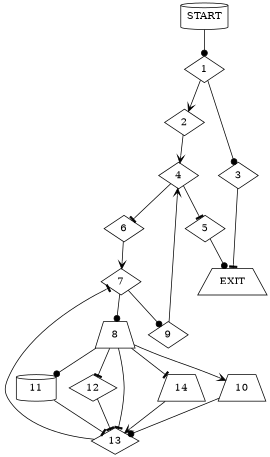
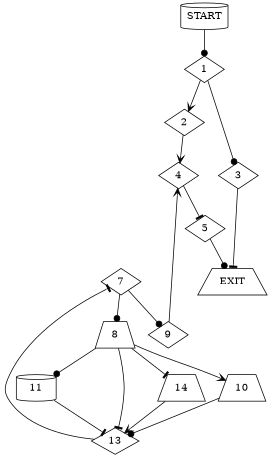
  digraph {
    node [shape=diamond]
    edge [arrowhead=tee]
    n1 [label=START shape=cylinder]
    1
    2
    3
    n5 [label=EXIT shape=trapezium]
    4
    5
-   6
    7
    8 [shape=trapezium]
    9
    10 [shape=trapezium]
    11 [shape=cylinder]
-   12
    13
    14 [shape=trapezium]
    n1 -> 1 [arrowhead=dot]
    1 -> 2 [arrowhead=vee]
    1 -> 3 [arrowhead=dot]
    2 -> 4 [arrowhead=vee]
    3 -> n5
    4 -> 5
-   4 -> 6
    5 -> n5 [arrowhead=dot]
-   6 -> 7 [arrowhead=vee]
    7 -> 8 [arrowhead=dot]
    7 -> 9 [arrowhead=dot]
    8 -> 10 [arrowhead=vee]
    8 -> 11 [arrowhead=dot]
-   8 -> 12
    8 -> 13
    8 -> 14
    9 -> 4 [arrowhead=vee]
    10 -> 13 [arrowhead=dot]
    11 -> 13
-   12 -> 13
    13 -> 7
    14 -> 13 [arrowhead=vee]
  }
